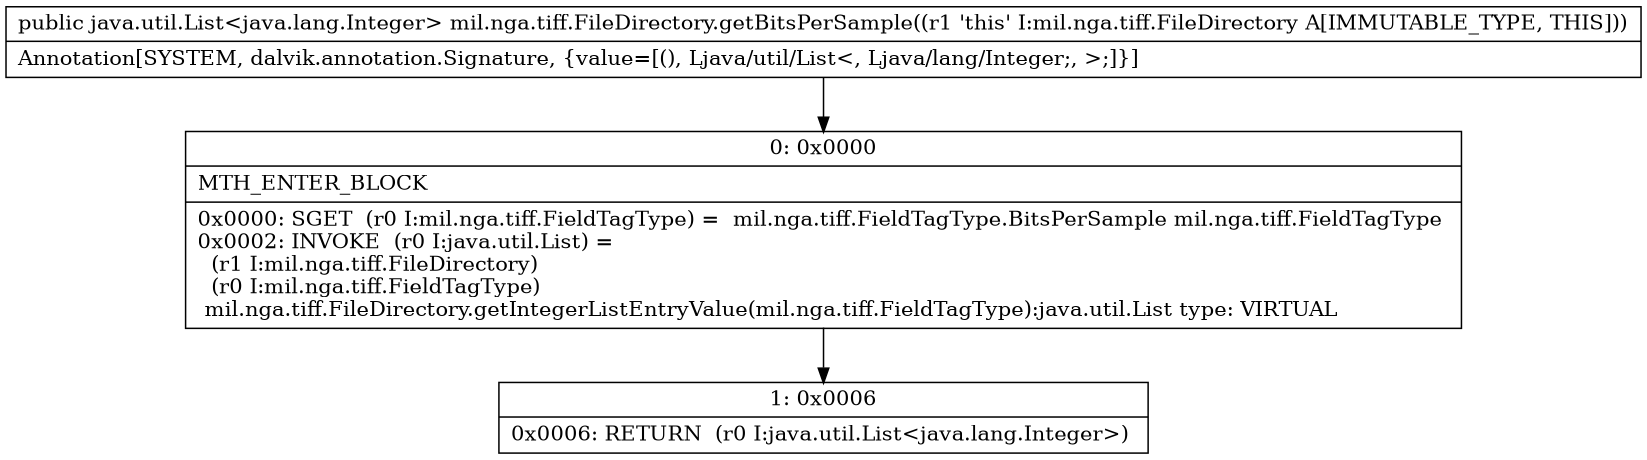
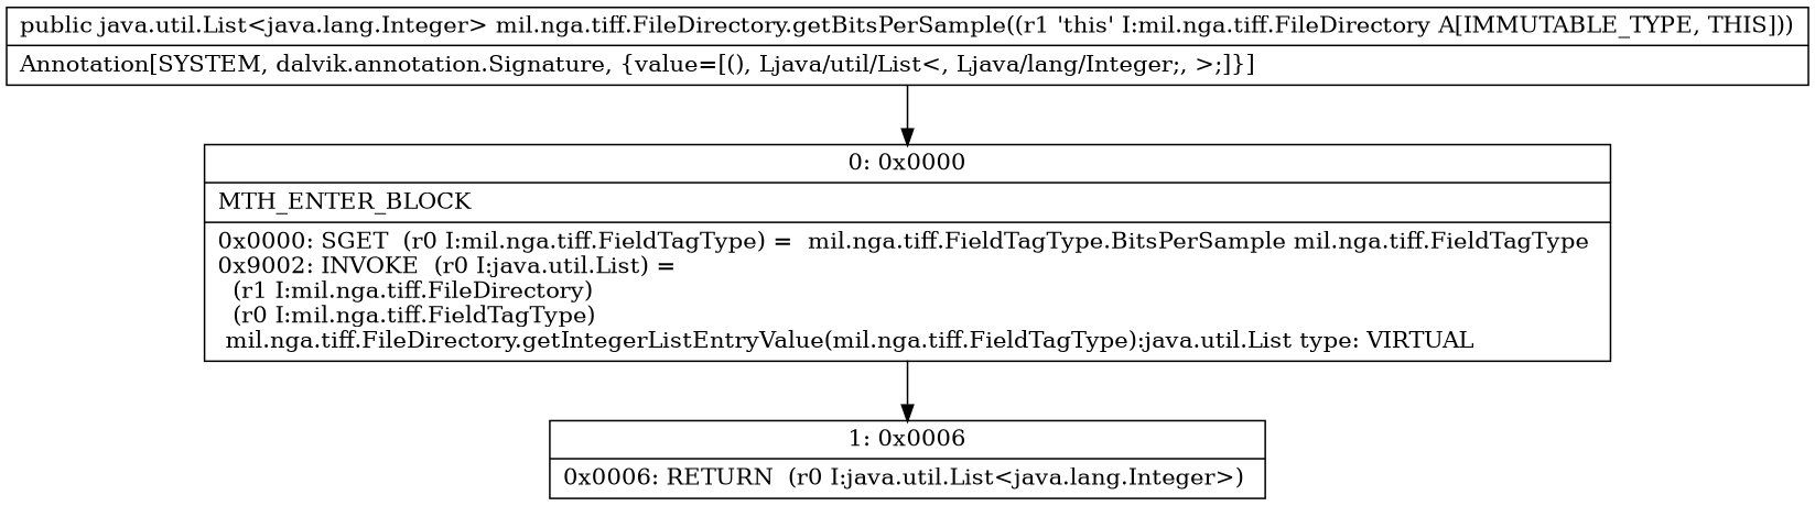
  digraph {
    node [shape=record]
-   n1 [label="{0\:\ 0x0000|MTH_ENTER_BLOCK\l|0x0000: SGET  (r0 I:mil.nga.tiff.FieldTagType) =  mil.nga.tiff.FieldTagType.BitsPerSample mil.nga.tiff.FieldTagType \l0x0002: INVOKE  (r0 I:java.util.List) = \l  (r1 I:mil.nga.tiff.FileDirectory)\l  (r0 I:mil.nga.tiff.FieldTagType)\l mil.nga.tiff.FileDirectory.getIntegerListEntryValue(mil.nga.tiff.FieldTagType):java.util.List type: VIRTUAL \l}"]
+   n1 [label="{0\:\ 0x0000|MTH_ENTER_BLOCK\l|0x0000: SGET  (r0 I:mil.nga.tiff.FieldTagType) =  mil.nga.tiff.FieldTagType.BitsPerSample mil.nga.tiff.FieldTagType \l0x9002: INVOKE  (r0 I:java.util.List) = \l  (r1 I:mil.nga.tiff.FileDirectory)\l  (r0 I:mil.nga.tiff.FieldTagType)\l mil.nga.tiff.FileDirectory.getIntegerListEntryValue(mil.nga.tiff.FieldTagType):java.util.List type: VIRTUAL \l}"]
    n2 [label="{1\:\ 0x0006|0x0006: RETURN  (r0 I:java.util.List\<java.lang.Integer\>) \l}"]
    n3 [label="{public java.util.List\<java.lang.Integer\> mil.nga.tiff.FileDirectory.getBitsPerSample((r1 'this' I:mil.nga.tiff.FileDirectory A[IMMUTABLE_TYPE, THIS]))  | Annotation[SYSTEM, dalvik.annotation.Signature, \{value=[(), Ljava\/util\/List\<, Ljava\/lang\/Integer;, \>;]\}]\l}"]
    n1 -> n2
    n3 -> n1
  }
